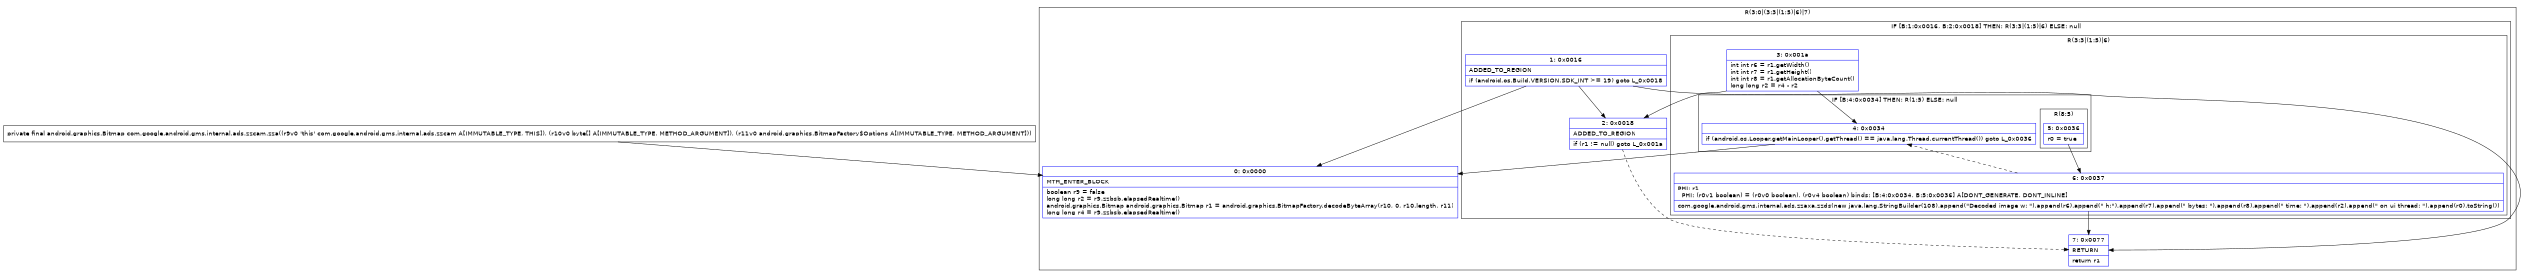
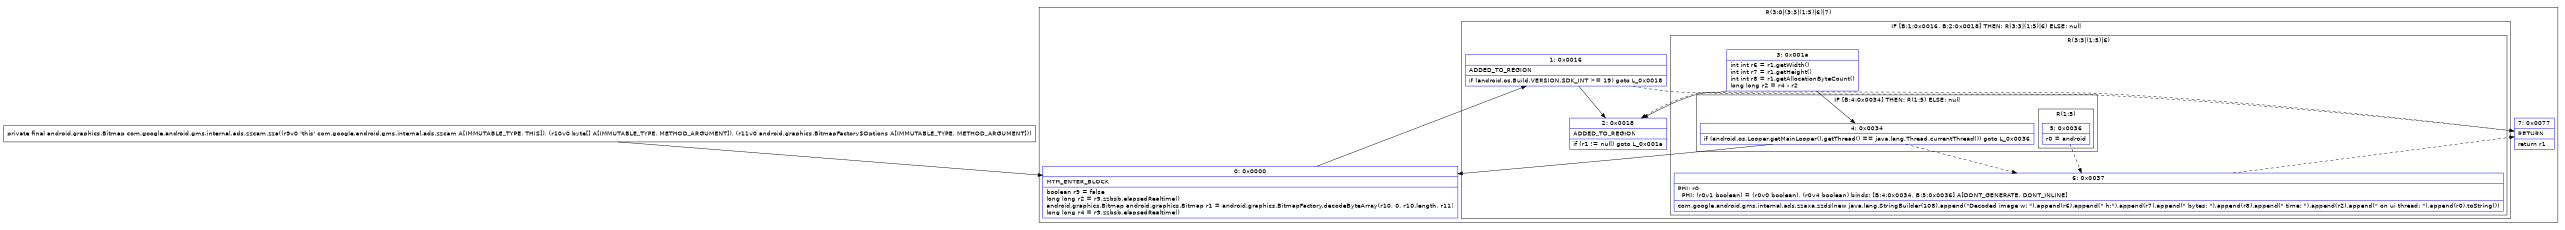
  digraph {
    fontname="DejaVu Sans"
    node [color=blue fontname="DejaVu Sans" shape=record]
    edge [fontname="DejaVu Sans"]
-   n1 [label="{5\:\ 0x0036|r0 = true\l}"]
+   n1 [label="{5\:\ 0x0036|r0 = android\l}"]
    n2 [label="{4\:\ 0x0034|if (android.os.Looper.getMainLooper().getThread() == java.lang.Thread.currentThread()) goto L_0x0036\l}"]
    n3 [label="{3\:\ 0x001a|int int r6 = r1.getWidth()\lint int r7 = r1.getHeight()\lint int r8 = r1.getAllocationByteCount()\llong long r2 = r4 \- r2\l}"]
-   n4 [label="{6\:\ 0x0037|PHI: r1 \l  PHI: (r0v1 boolean) = (r0v0 boolean), (r0v4 boolean) binds: [B:4:0x0034, B:5:0x0036] A[DONT_GENERATE, DONT_INLINE]\l|com.google.android.gms.internal.ads.zzaxa.zzds(new java.lang.StringBuilder(108).append(\"Decoded image w: \").append(r6).append(\" h:\").append(r7).append(\" bytes: \").append(r8).append(\" time: \").append(r2).append(\" on ui thread: \").append(r0).toString())\l}"]
+   n4 [label="{6\:\ 0x0037|PHI: r0 \l  PHI: (r0v1 boolean) = (r0v0 boolean), (r0v4 boolean) binds: [B:4:0x0034, B:5:0x0036] A[DONT_GENERATE, DONT_INLINE]\l|com.google.android.gms.internal.ads.zzaxa.zzds(new java.lang.StringBuilder(108).append(\"Decoded image w: \").append(r6).append(\" h:\").append(r7).append(\" bytes: \").append(r8).append(\" time: \").append(r2).append(\" on ui thread: \").append(r0).toString())\l}"]
    n5 [label="{1\:\ 0x0016|ADDED_TO_REGION\l|if (android.os.Build.VERSION.SDK_INT \>= 19) goto L_0x0018\l}"]
    n6 [label="{2\:\ 0x0018|ADDED_TO_REGION\l|if (r1 != null) goto L_0x001a\l}"]
    n7 [label="{0\:\ 0x0000|MTH_ENTER_BLOCK\l|boolean r9 = false\llong long r2 = r9.zzbsb.elapsedRealtime()\landroid.graphics.Bitmap android.graphics.Bitmap r1 = android.graphics.BitmapFactory.decodeByteArray(r10, 0, r10.length, r11)\llong long r4 = r9.zzbsb.elapsedRealtime()\l}"]
    n8 [label="{7\:\ 0x0077|RETURN\l|return r1\l}"]
    n9 [label="{private final android.graphics.Bitmap com.google.android.gms.internal.ads.zzcam.zza((r9v0 'this' com.google.android.gms.internal.ads.zzcam A[IMMUTABLE_TYPE, THIS]), (r10v0 byte[] A[IMMUTABLE_TYPE, METHOD_ARGUMENT]), (r11v0 android.graphics.BitmapFactory$Options A[IMMUTABLE_TYPE, METHOD_ARGUMENT])) }" color=""]
    subgraph cluster_1 {
      label="R(3:0|(3:3|(1:5)|6)|7)"
      n7
      n8
      subgraph cluster_2 {
        label="IF [B:1:0x0016, B:2:0x0018] THEN: R(3:3|(1:5)|6) ELSE: null"
        n5
        n6
        subgraph cluster_3 {
          label="R(3:3|(1:5)|6)"
          n3
          n4
          subgraph cluster_4 {
            label="IF [B:4:0x0034] THEN: R(1:5) ELSE: null"
            n2
            subgraph cluster_5 {
-             label="R(8:5)"
+             label="R(1:5)"
              n1
            }
          }
        }
      }
    }
-   n1 -> n4
-   n4 -> n2 [style=dashed]
+   n1 -> n4 [style=dashed]
+   n2 -> n4 [style=dashed]
    n2 -> n7
    n3 -> n2
    n3 -> n6
-   n4 -> n8
+   n4 -> n8 [style=dashed]
    n5 -> n6
-   n5 -> n8 [style=solid]
-   n6 -> n8 [style=dashed]
-   n5 -> n7
+   n5 -> n8 [style=dashed]
+   n8 -> n6 [style=dashed]
+   n7 -> n5
    n9 -> n7
  }
